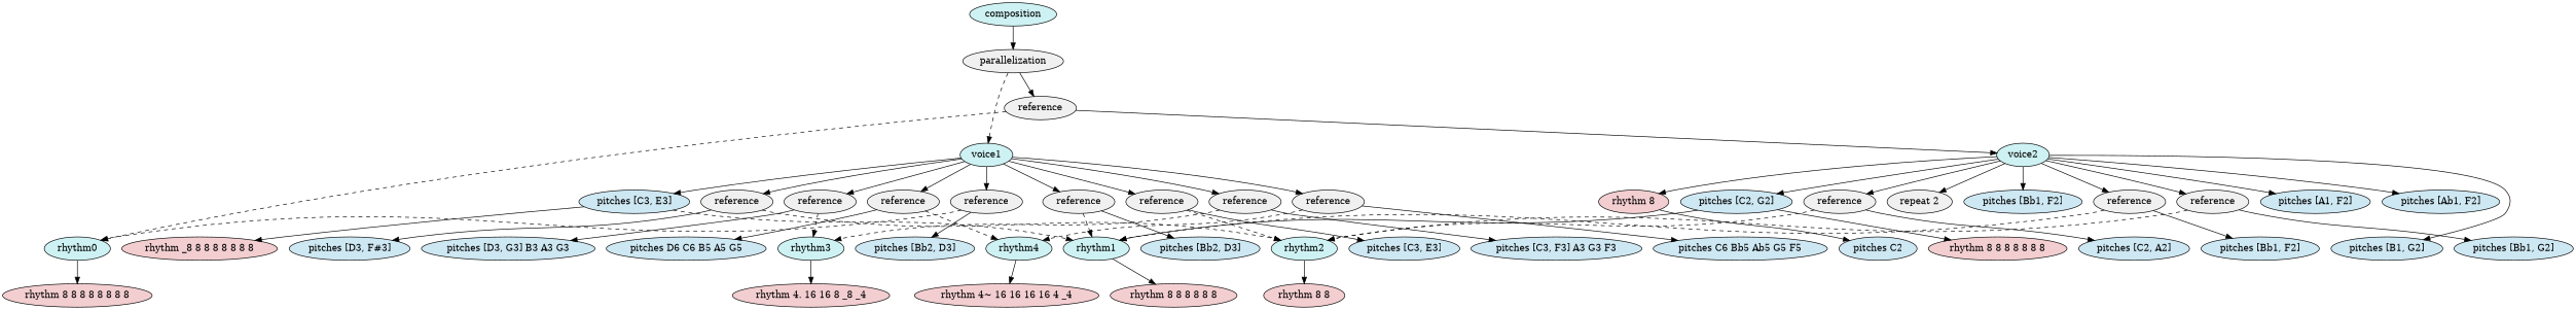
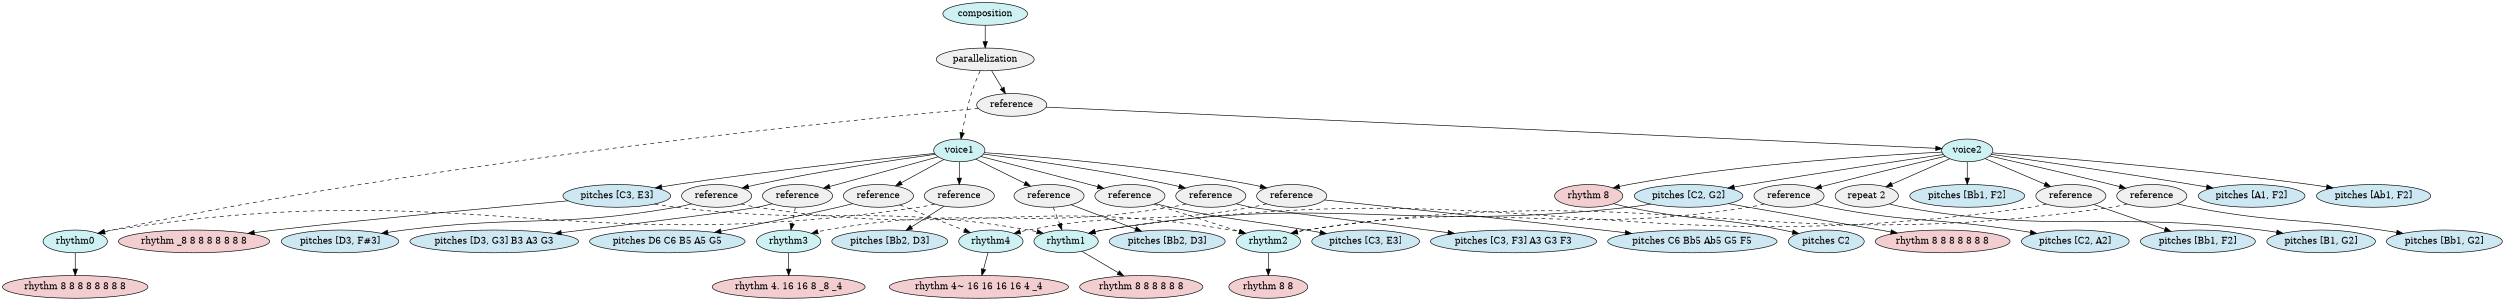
  digraph {
    ordering=out
    node [fillcolor="#cee8f3" style=filled]
    n1 [fillcolor="#cef2f3" label=composition]
    n2 [fillcolor="#f0f0f0" label=parallelization]
    n3 [fillcolor="#cef2f3" label=voice1]
    n4 [fillcolor="#f0f0f0" label=reference]
    n5 [label="pitches [C3, E3]"]
    n6 [fillcolor="#f0f0f0" label=reference]
    n7 [fillcolor="#f0f0f0" label=reference]
    n8 [fillcolor="#f0f0f0" label=reference]
    n9 [fillcolor="#f0f0f0" label=reference]
    n10 [fillcolor="#f0f0f0" label=reference]
    n11 [fillcolor="#f0f0f0" label=reference]
    n12 [fillcolor="#f0f0f0" label=reference]
    n13 [fillcolor="#f0f0f0" label=reference]
    n14 [fillcolor="#cef2f3" label=rhythm0]
    n15 [fillcolor="#cef2f3" label=voice2]
    n16 [fillcolor="#f3ced0" label="rhythm _8 8 8 8 8 8 8 8"]
    n17 [fillcolor="#cef2f3" label=rhythm1]
    n18 [label="pitches [D3, F#3]"]
    n19 [fillcolor="#cef2f3" label=rhythm2]
    n20 [label="pitches [D3, G3] B3 A3 G3"]
    n21 [fillcolor="#cef2f3" label=rhythm3]
    n22 [label="pitches D6 C6 B5 A5 G5"]
    n23 [fillcolor="#cef2f3" label=rhythm4]
    n24 [label="pitches [Bb2, D3]"]
    n25 [label="pitches [Bb2, D3]"]
    n26 [label="pitches [C3, E3]"]
    n27 [label="pitches [C3, F3] A3 G3 F3"]
    n28 [label="pitches C6 Bb5 Ab5 G5 F5"]
    n29 [fillcolor="#f3ced0" label="rhythm 8 8 8 8 8 8"]
    n30 [fillcolor="#f3ced0" label="rhythm 8 8"]
    n31 [fillcolor="#f3ced0" label="rhythm 4. 16 16 8 _8 _4"]
    n32 [fillcolor="#f3ced0" label="rhythm 4~ 16 16 16 16 4 _4"]
    n33 [fillcolor="#f3ced0" label="rhythm 8 8 8 8 8 8 8 8"]
    n34 [fillcolor="#f3ced0" label="rhythm 8"]
    n35 [label="pitches [C2, G2]"]
    n36 [fillcolor="#f0f0f0" label=reference]
    n37 [fillcolor="#f0f0f0" label="repeat 2"]
    n38 [label="pitches [Bb1, F2]"]
    n39 [fillcolor="#f0f0f0" label=reference]
    n40 [fillcolor="#f0f0f0" label=reference]
    n41 [label="pitches [A1, F2]"]
    n42 [label="pitches [Ab1, F2]"]
    n43 [label="pitches C2"]
    n44 [fillcolor="#f3ced0" label="rhythm 8 8 8 8 8 8 8"]
    n45 [label="pitches [C2, A2]"]
    n46 [label="pitches [B1, G2]"]
    n47 [label="pitches [Bb1, F2]"]
    n48 [label="pitches [Bb1, G2]"]
    n1 -> n2
    n2 -> n3 [style=dashed]
    n2 -> n4
    n3 -> n5
    n3 -> n6
    n3 -> n7
    n3 -> n8
    n3 -> n9
    n3 -> n10
    n3 -> n11
    n3 -> n12
    n3 -> n13
    n4 -> n14 [style=dashed]
    n4 -> n15
    n5 -> n16
    n5 -> n17 [style=dashed]
    n6 -> n18
    n6 -> n19 [style=dashed]
    n7 -> n20
    n7 -> n21 [style=dashed]
    n8 -> n22
    n8 -> n23 [style=dashed]
    n9 -> n14 [style=dashed]
    n9 -> n24
    n10 -> n17 [style=dashed]
    n10 -> n25
    n11 -> n19 [style=dashed]
    n11 -> n26
    n12 -> n21 [style=dashed]
    n12 -> n27
    n13 -> n23 [style=dashed]
    n13 -> n28
    n14 -> n33
    n15 -> n34
    n15 -> n35
    n15 -> n36
    n15 -> n37
    n15 -> n38
    n15 -> n39
    n15 -> n40
    n15 -> n41
    n15 -> n42
    n17 -> n29
    n19 -> n30
    n21 -> n31
    n23 -> n32
    n34 -> n43
    n35 -> n17 [style=solid]
    n35 -> n44
    n36 -> n19 [style=dashed]
    n36 -> n45
-   n15 -> n46
+   n37 -> n46
    n39 -> n17 [style=dashed]
    n39 -> n47
    n40 -> n19 [style=dashed]
    n40 -> n48
  }
